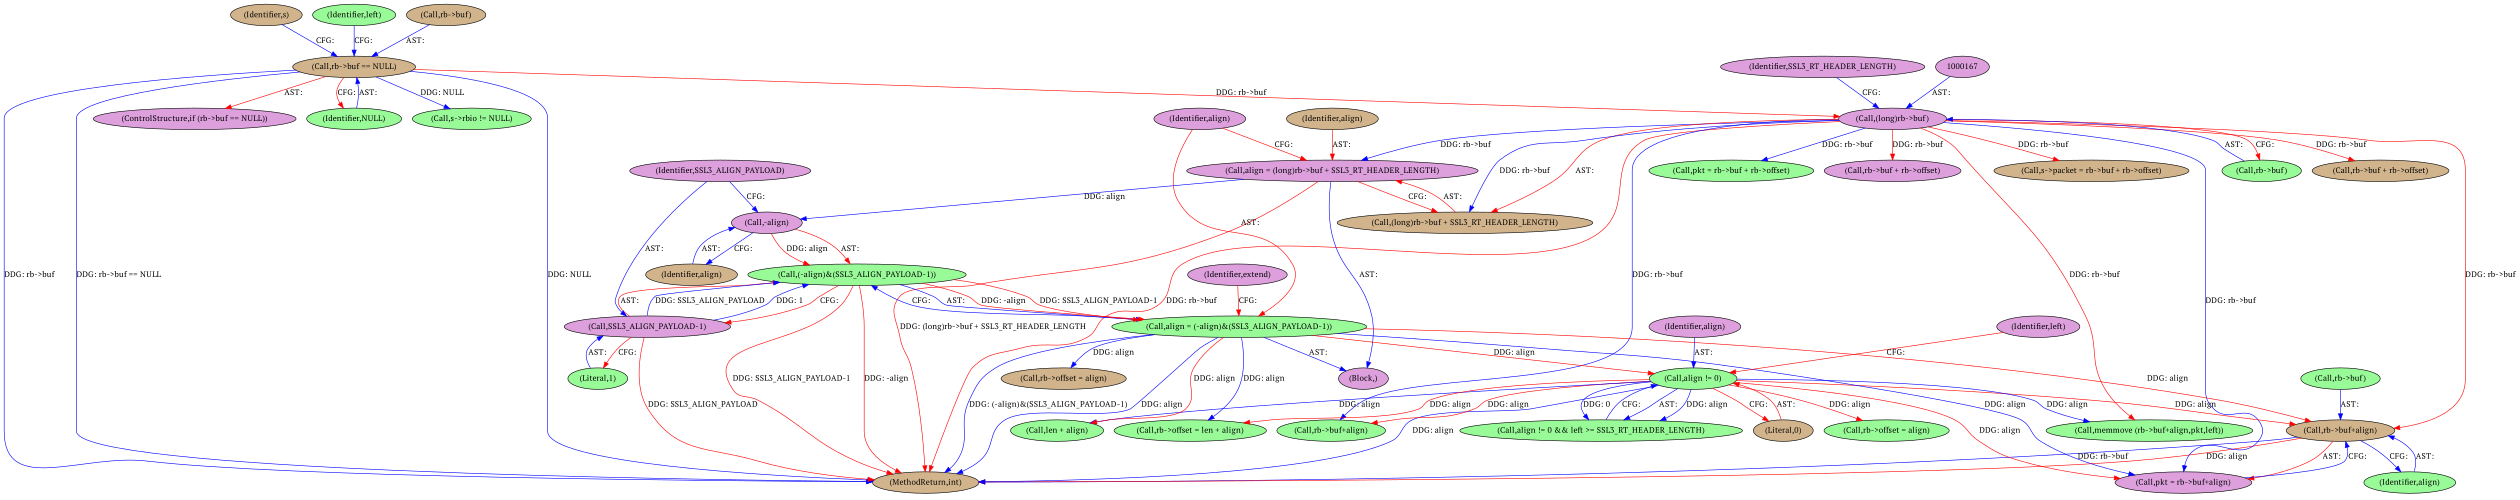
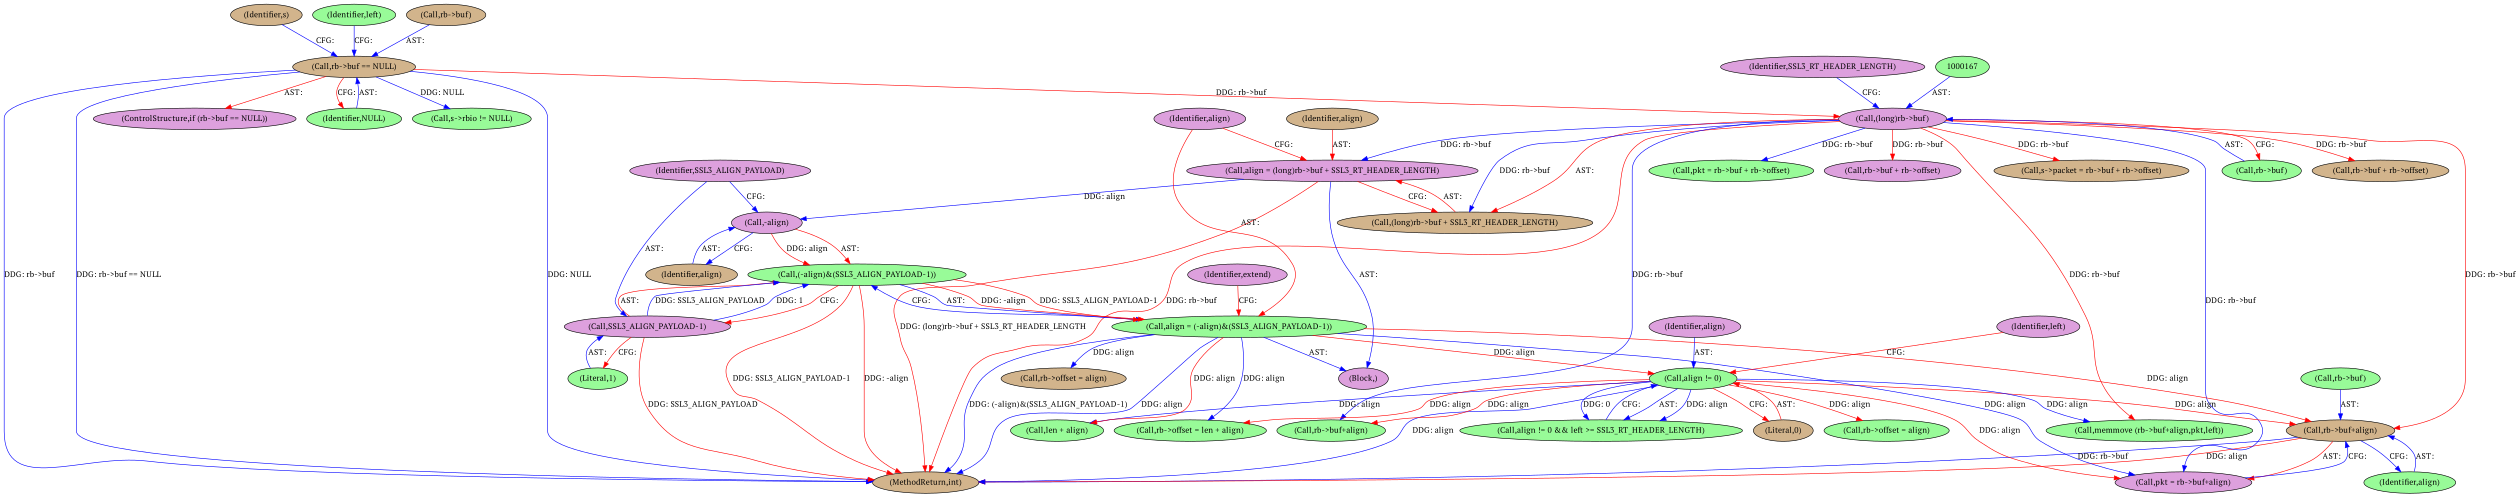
  digraph {
    fontname="PT Serif"
    node [fillcolor=palegreen fontname="PT Serif" style=filled]
    edge [color=blue fontname="PT Serif"]
    n1 [fillcolor=tan label="(Call,rb->buf+align)"]
    n2 [label="(Identifier,align)"]
    n3 [fillcolor=tan label="(MethodReturn,int)"]
    n4 [fillcolor=plum label="(Call,pkt = rb->buf+align)"]
    n5 [fillcolor=plum label="(Call,(long)rb->buf)"]
    n6 [fillcolor=plum label="(Call,align = (long)rb->buf + SSL3_RT_HEADER_LENGTH)"]
    n7 [label="(Call,pkt = rb->buf + rb->offset)"]
    n8 [fillcolor=plum label="(Call,rb->buf + rb->offset)"]
    n9 [fillcolor=tan label="(Call,s->packet = rb->buf + rb->offset)"]
    n10 [label="(Call,rb->buf)"]
    n11 [label="(Call,rb->buf+align)"]
    n12 [fillcolor=tan label="(Call,rb->buf + rb->offset)"]
    n13 [fillcolor=tan label="(Call,(long)rb->buf + SSL3_RT_HEADER_LENGTH)"]
    n14 [label="(Call,memmove (rb->buf+align,pkt,left))"]
    n15 [fillcolor=plum label="(Block,)"]
    n16 [fillcolor=plum label="(Call,-align)"]
    n17 [fillcolor=tan label="(Call,rb->buf == NULL)"]
    n18 [fillcolor=plum label="(ControlStructure,if (rb->buf == NULL))"]
    n19 [label="(Identifier,NULL)"]
    n20 [label="(Call,s->rbio != NULL)"]
    n21 [label="(Call,align != 0)"]
    n22 [label="(Call,rb->offset = align)"]
    n23 [label="(Call,len + align)"]
    n24 [label="(Call,align != 0 && left >= SSL3_RT_HEADER_LENGTH)"]
    n25 [label="(Call,rb->offset = len + align)"]
    n26 [fillcolor=tan label="(Literal,0)"]
    n27 [label="(Call,align = (-align)&(SSL3_ALIGN_PAYLOAD-1))"]
    n28 [label="(Call,(-align)&(SSL3_ALIGN_PAYLOAD-1))"]
    n29 [fillcolor=tan label="(Call,rb->offset = align)"]
    n30 [fillcolor=plum label="(Call,SSL3_ALIGN_PAYLOAD-1)"]
    n31 [label="(Literal,1)"]
    n32 [fillcolor=tan label="(Identifier,align)"]
    n33 [fillcolor=tan label="(Identifier,s)"]
    n34 [label="(Call,rb->buf)"]
    n35 [fillcolor=plum label="(Identifier,align)"]
    n36 [fillcolor=plum label="(Identifier,SSL3_RT_HEADER_LENGTH)"]
    n37 [fillcolor=plum label="(Identifier,extend)"]
    n38 [fillcolor=plum label="(Identifier,left)"]
    n39 [label="(Identifier,left)"]
    n40 [fillcolor=plum label="(Identifier,SSL3_ALIGN_PAYLOAD)"]
    n41 [fillcolor=tan label="(Identifier,align)"]
    n42 [fillcolor=tan label="(Call,rb->buf)"]
    n43 [fillcolor=plum label="(Identifier,align)"]
-   1000167 [fillcolor=plum]
+   1000167
    n1 -> n2 [label="CFG: "]
    n1 -> n3 [label="DDG: rb->buf"]
    n1 -> n3 [color=red label="DDG: align"]
    n1 -> n4 [color=red label="AST: "]
    n2 -> n1 [label="AST: "]
    n4 -> n1 [label="CFG: "]
    n5 -> n1 [color=red label="DDG: rb->buf"]
    n5 -> n3 [color=red label="DDG: rb->buf"]
    n5 -> n4 [label="DDG: rb->buf"]
    n5 -> n6 [label="DDG: rb->buf"]
    n5 -> n7 [label="DDG: rb->buf"]
    n5 -> n8 [color=red label="DDG: rb->buf"]
    n5 -> n9 [color=red label="DDG: rb->buf"]
    n5 -> n10 [color=red label="CFG: "]
    n5 -> n11 [label="DDG: rb->buf"]
    n5 -> n12 [color=red label="DDG: rb->buf"]
    n5 -> n13 [color=red label="AST: "]
    n5 -> n13 [label="DDG: rb->buf"]
    n5 -> n14 [color=red label="DDG: rb->buf"]
    n6 -> n3 [color=red label="DDG: (long)rb->buf + SSL3_RT_HEADER_LENGTH"]
    n6 -> n13 [color=red label="CFG: "]
    n6 -> n15 [label="AST: "]
    n6 -> n16 [label="DDG: align"]
    n10 -> n5 [label="AST: "]
    n13 -> n6 [color=red label="AST: "]
    n16 -> n28 [color=red label="AST: "]
    n16 -> n28 [color=red label="DDG: align"]
    n16 -> n32 [label="CFG: "]
    n17 -> n3 [label="DDG: NULL"]
    n17 -> n3 [label="DDG: rb->buf == NULL"]
    n17 -> n3 [label="DDG: rb->buf"]
    n17 -> n5 [color=red label="DDG: rb->buf"]
    n17 -> n18 [color=red label="AST: "]
    n17 -> n19 [color=red label="CFG: "]
    n17 -> n20 [label="DDG: NULL"]
    n19 -> n17 [label="AST: "]
    n21 -> n1 [color=red label="DDG: align"]
    n21 -> n3 [label="DDG: align"]
    n21 -> n4 [color=red label="DDG: align"]
    n21 -> n11 [color=red label="DDG: align"]
    n21 -> n14 [label="DDG: align"]
    n21 -> n22 [color=red label="DDG: align"]
    n21 -> n23 [label="DDG: align"]
    n21 -> n24 [label="AST: "]
    n21 -> n24 [label="DDG: align"]
    n21 -> n24 [label="DDG: 0"]
    n21 -> n25 [color=red label="DDG: align"]
    n21 -> n26 [color=red label="CFG: "]
    n24 -> n21 [label="CFG: "]
    n26 -> n21 [color=red label="AST: "]
    n27 -> n1 [color=red label="DDG: align"]
    n27 -> n3 [label="DDG: align"]
    n27 -> n3 [label="DDG: (-align)&(SSL3_ALIGN_PAYLOAD-1)"]
    n27 -> n4 [label="DDG: align"]
    n27 -> n15 [label="AST: "]
    n27 -> n21 [color=red label="DDG: align"]
    n27 -> n23 [color=red label="DDG: align"]
    n27 -> n25 [label="DDG: align"]
    n27 -> n28 [label="CFG: "]
    n27 -> n29 [label="DDG: align"]
    n28 -> n3 [color=red label="DDG: SSL3_ALIGN_PAYLOAD-1"]
    n28 -> n3 [color=red label="DDG: -align"]
    n28 -> n27 [label="AST: "]
    n28 -> n27 [color=red label="DDG: -align"]
    n28 -> n27 [color=red label="DDG: SSL3_ALIGN_PAYLOAD-1"]
    n28 -> n30 [color=red label="CFG: "]
    n30 -> n3 [color=red label="DDG: SSL3_ALIGN_PAYLOAD"]
    n30 -> n28 [color=red label="AST: "]
    n30 -> n28 [label="DDG: SSL3_ALIGN_PAYLOAD"]
    n30 -> n28 [label="DDG: 1"]
    n30 -> n31 [color=red label="CFG: "]
    n31 -> n30 [label="AST: "]
    n32 -> n16 [label="AST: "]
    n33 -> n17 [label="CFG: "]
    n34 -> n1 [label="AST: "]
    n35 -> n6 [color=red label="CFG: "]
    n35 -> n27 [color=red label="AST: "]
    n36 -> n5 [label="CFG: "]
    n37 -> n27 [color=red label="CFG: "]
    n38 -> n21 [color=red label="CFG: "]
    n39 -> n17 [label="CFG: "]
    n40 -> n16 [label="CFG: "]
    n40 -> n30 [label="AST: "]
    n41 -> n6 [color=red label="AST: "]
    n42 -> n17 [label="AST: "]
    n43 -> n21 [label="AST: "]
    1000167 -> n5 [label="AST: "]
  }
